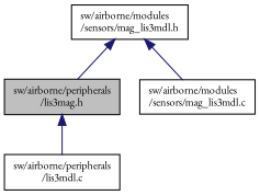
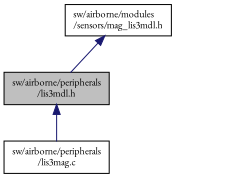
  digraph {
    fontname="EB Garamond"
    node [color=black fillcolor=white fontname="EB Garamond" fontsize=10 shape=record style=filled]
    edge [color=midnightblue dir=back fontname="EB Garamond" fontsize=10 labelfontname=FreeSans labelfontsize=10 style=solid]
-   n1 [fillcolor=grey75 fontcolor=black height=0.2 label="sw/airborne/peripherals\l/lis3mag.h" width=0.4]
-   n2 [height=0.2 label="sw/airborne/peripherals\l/lis3mdl.c" width=0.4]
+   n1 [fillcolor=grey75 fontcolor=black height=0.2 label="sw/airborne/peripherals\l/lis3mdl.h" width=0.4]
+   n2 [height=0.2 label="sw/airborne/peripherals\l/lis3mag.c" width=0.4]
    n3 [height=0.2 label="sw/airborne/modules\l/sensors/mag_lis3mdl.h" width=0.4]
-   n4 [height=0.2 label="sw/airborne/modules\l/sensors/mag_lis3mdl.c" width=0.4]
    n1 -> n2
    n3 -> n1
-   n3 -> n4
  }
